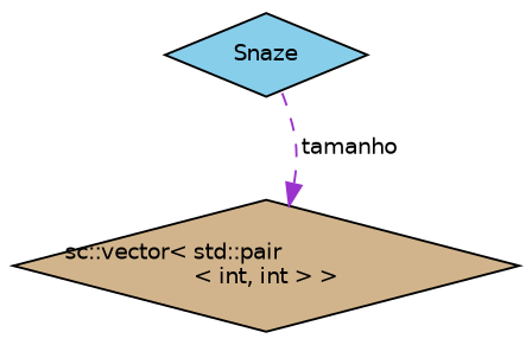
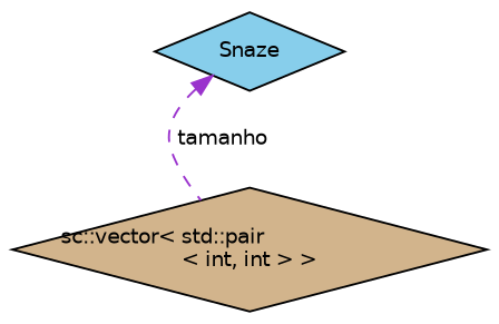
  digraph {
    node [color=black fontname=Helvetica fontsize=10 shape=diamond style=filled]
    n1 [fillcolor=skyblue fontcolor=black height=0.2 label=Snaze width=0.4]
    n2 [fillcolor=tan height=0.2 label="sc::vector\< std::pair\l\< int, int \> \>" width=0.4]
-   n2 -> n1 [color=darkorchid3 dir=back fontname=Helvetica fontsize=10 label=" tamanho" labelfontname=Helvetica labelfontsize=10 style=dashed]
+   n1 -> n2 [color=darkorchid3 dir=back fontname=Helvetica fontsize=10 label=" tamanho" labelfontname=Helvetica labelfontsize=10 style=dashed]
  }
